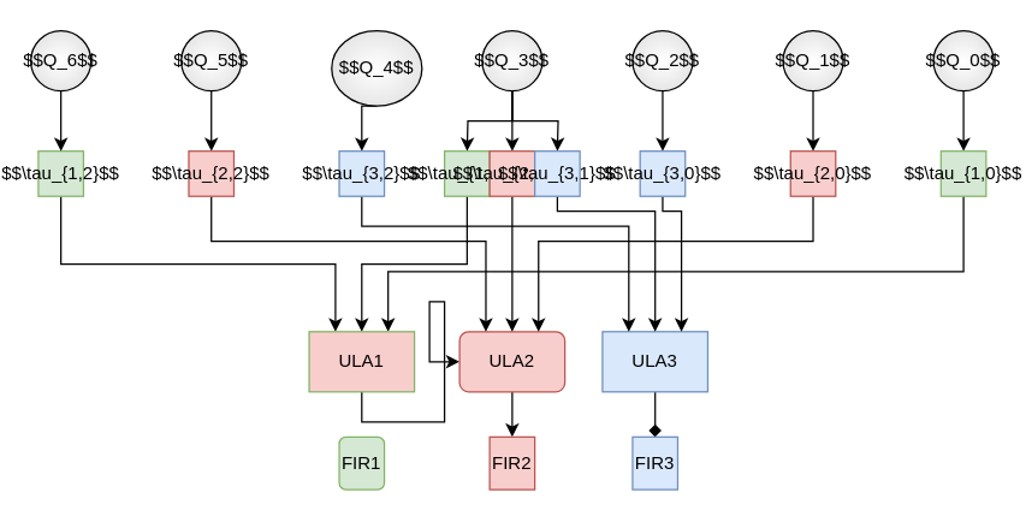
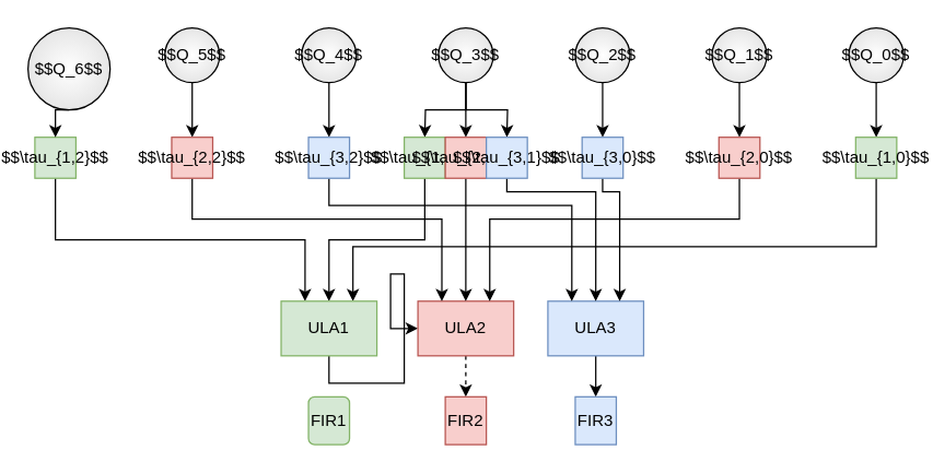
  <mxCell id="0" />
  <mxCell id="1" parent="0" />
  <mxCell id="2" style="edgeStyle=orthogonalEdgeStyle;rounded=0;orthogonalLoop=1;jettySize=auto;html=1;exitX=0.5;exitY=1;exitDx=0;exitDy=0;entryX=0.25;entryY=0;entryDx=0;entryDy=0;" parent="1" source="3" target="25" edge="1"><mxGeometry relative="1" as="geometry" /></mxCell>
  <mxCell id="3" value="$$\tau_{1,2}$$" style="rounded=0;whiteSpace=wrap;html=1;fillColor=#d5e8d4;strokeColor=#82b366;" parent="1" vertex="1"><mxGeometry x="25" y="100" width="30" height="30" as="geometry" /></mxCell>
  <mxCell id="4" style="edgeStyle=orthogonalEdgeStyle;rounded=0;orthogonalLoop=1;jettySize=auto;html=1;exitX=0.5;exitY=1;exitDx=0;exitDy=0;entryX=0.5;entryY=0;entryDx=0;entryDy=0;" parent="1" source="5" edge="1"><mxGeometry relative="1" as="geometry"><mxPoint x="40" y="100" as="targetPoint" /></mxGeometry></mxCell>
- <mxCell id="5" value="$$Q_6$$" style="ellipse;whiteSpace=wrap;html=1;aspect=fixed;gradientColor=#E6E6E6;gradientDirection=radial;" parent="1" vertex="1"><mxGeometry x="20" y="20" width="40" height="40" as="geometry" /></mxCell>
+ <mxCell id="5" value="$$Q_6$$" style="ellipse;whiteSpace=wrap;html=1;aspect=fixed;gradientColor=#E6E6E6;gradientDirection=radial;" parent="1" vertex="1"><mxGeometry x="20" y="20" width="60" height="60" as="geometry" /></mxCell>
  <mxCell id="6" style="edgeStyle=orthogonalEdgeStyle;rounded=0;orthogonalLoop=1;jettySize=auto;html=1;exitX=0.5;exitY=1;exitDx=0;exitDy=0;entryX=0.5;entryY=0;entryDx=0;entryDy=0;" parent="1" source="9" edge="1"><mxGeometry relative="1" as="geometry"><mxPoint x="340" y="100" as="targetPoint" /></mxGeometry></mxCell>
  <mxCell id="7" style="edgeStyle=orthogonalEdgeStyle;rounded=0;orthogonalLoop=1;jettySize=auto;html=1;exitX=0.5;exitY=1;exitDx=0;exitDy=0;entryX=0.5;entryY=0;entryDx=0;entryDy=0;" parent="1" source="9" edge="1"><mxGeometry relative="1" as="geometry"><mxPoint x="370" y="100" as="targetPoint" /></mxGeometry></mxCell>
  <mxCell id="8" style="edgeStyle=orthogonalEdgeStyle;rounded=0;orthogonalLoop=1;jettySize=auto;html=1;exitX=0.5;exitY=1;exitDx=0;exitDy=0;entryX=0.5;entryY=0;entryDx=0;entryDy=0;" parent="1" source="9" edge="1"><mxGeometry relative="1" as="geometry"><mxPoint x="310" y="100" as="targetPoint" /></mxGeometry></mxCell>
  <mxCell id="9" value="$$Q_3$$" style="ellipse;whiteSpace=wrap;html=1;aspect=fixed;gradientColor=#E6E6E6;gradientDirection=radial;" parent="1" vertex="1"><mxGeometry x="320" y="20" width="40" height="40" as="geometry" /></mxCell>
  <mxCell id="10" style="edgeStyle=orthogonalEdgeStyle;rounded=0;orthogonalLoop=1;jettySize=auto;html=1;exitX=0.5;exitY=1;exitDx=0;exitDy=0;entryX=0.5;entryY=0;entryDx=0;entryDy=0;" parent="1" source="11" edge="1"><mxGeometry relative="1" as="geometry"><mxPoint x="640" y="100" as="targetPoint" /></mxGeometry></mxCell>
  <mxCell id="11" value="$$Q_0$$" style="ellipse;whiteSpace=wrap;html=1;aspect=fixed;gradientColor=#E6E6E6;gradientDirection=radial;" parent="1" vertex="1"><mxGeometry x="620" y="20" width="40" height="40" as="geometry" /></mxCell>
  <mxCell id="12" style="edgeStyle=orthogonalEdgeStyle;rounded=0;orthogonalLoop=1;jettySize=auto;html=1;exitX=0.5;exitY=1;exitDx=0;exitDy=0;entryX=0.5;entryY=0;entryDx=0;entryDy=0;" parent="1" source="13" edge="1"><mxGeometry relative="1" as="geometry"><mxPoint x="140" y="100" as="targetPoint" /></mxGeometry></mxCell>
  <mxCell id="13" value="$$Q_5$$" style="ellipse;whiteSpace=wrap;html=1;aspect=fixed;gradientColor=#E6E6E6;gradientDirection=radial;" parent="1" vertex="1"><mxGeometry x="120" y="20" width="40" height="40" as="geometry" /></mxCell>
  <mxCell id="14" style="edgeStyle=orthogonalEdgeStyle;rounded=0;orthogonalLoop=1;jettySize=auto;html=1;exitX=0.5;exitY=1;exitDx=0;exitDy=0;entryX=0.5;entryY=0;entryDx=0;entryDy=0;" parent="1" source="15" edge="1"><mxGeometry relative="1" as="geometry"><mxPoint x="240" y="100" as="targetPoint" /></mxGeometry></mxCell>
- <mxCell id="15" value="$$Q_4$$" style="ellipse;whiteSpace=wrap;html=1;aspect=fixed;gradientColor=#E6E6E6;gradientDirection=radial;" parent="1" vertex="1"><mxGeometry x="220" y="20" width="60" height="50" as="geometry" /></mxCell>
+ <mxCell id="15" value="$$Q_4$$" style="ellipse;whiteSpace=wrap;html=1;aspect=fixed;gradientColor=#E6E6E6;gradientDirection=radial;" parent="1" vertex="1"><mxGeometry x="220" y="20" width="40" height="40" as="geometry" /></mxCell>
  <mxCell id="16" style="edgeStyle=orthogonalEdgeStyle;rounded=0;orthogonalLoop=1;jettySize=auto;html=1;exitX=0.5;exitY=1;exitDx=0;exitDy=0;entryX=0.5;entryY=0;entryDx=0;entryDy=0;" parent="1" source="17" edge="1"><mxGeometry relative="1" as="geometry"><mxPoint x="440" y="100" as="targetPoint" /></mxGeometry></mxCell>
  <mxCell id="17" value="$$Q_2$$" style="ellipse;whiteSpace=wrap;html=1;aspect=fixed;gradientColor=#E6E6E6;gradientDirection=radial;" parent="1" vertex="1"><mxGeometry x="420" y="20" width="40" height="40" as="geometry" /></mxCell>
  <mxCell id="18" style="edgeStyle=orthogonalEdgeStyle;rounded=0;orthogonalLoop=1;jettySize=auto;html=1;exitX=0.5;exitY=1;exitDx=0;exitDy=0;entryX=0.5;entryY=0;entryDx=0;entryDy=0;" parent="1" source="19" edge="1"><mxGeometry relative="1" as="geometry"><mxPoint x="540" y="100" as="targetPoint" /></mxGeometry></mxCell>
  <mxCell id="19" value="$$Q_1$$" style="ellipse;whiteSpace=wrap;html=1;aspect=fixed;gradientColor=#E6E6E6;gradientDirection=radial;" parent="1" vertex="1"><mxGeometry x="520" y="20" width="40" height="40" as="geometry" /></mxCell>
  <mxCell id="20" style="edgeStyle=orthogonalEdgeStyle;rounded=0;orthogonalLoop=1;jettySize=auto;html=1;exitX=0.5;exitY=1;exitDx=0;exitDy=0;entryX=0.5;entryY=0;entryDx=0;entryDy=0;" parent="1" source="21" target="25" edge="1"><mxGeometry relative="1" as="geometry" /></mxCell>
  <mxCell id="21" value="$$\tau_{1,1}$$" style="rounded=0;whiteSpace=wrap;html=1;fillColor=#d5e8d4;strokeColor=#82b366;" parent="1" vertex="1"><mxGeometry x="295" y="100" width="30" height="30" as="geometry" /></mxCell>
  <mxCell id="22" style="edgeStyle=orthogonalEdgeStyle;rounded=0;orthogonalLoop=1;jettySize=auto;html=1;exitX=0.5;exitY=1;exitDx=0;exitDy=0;entryX=0.75;entryY=0;entryDx=0;entryDy=0;" parent="1" source="23" target="25" edge="1"><mxGeometry relative="1" as="geometry"><Array as="points"><mxPoint x="640" y="180" /><mxPoint x="257" y="180" /></Array></mxGeometry></mxCell>
  <mxCell id="23" value="$$\tau_{1,0}$$" style="rounded=0;whiteSpace=wrap;html=1;fillColor=#d5e8d4;strokeColor=#82b366;" parent="1" vertex="1"><mxGeometry x="625" y="100" width="30" height="30" as="geometry" /></mxCell>
  <mxCell id="24" style="edgeStyle=orthogonalEdgeStyle;rounded=0;orthogonalLoop=1;jettySize=auto;html=1;exitX=0.5;exitY=1;exitDx=0;exitDy=0;" edge="1" parent="1" source="25" target="27"><mxGeometry relative="1" as="geometry" /></mxCell>
- <mxCell id="25" value="ULA1" style="rounded=0;whiteSpace=wrap;html=1;fillColor=#f8cecc;strokeColor=#82b366;" parent="1" vertex="1"><mxGeometry x="205" y="220" width="70" height="40" as="geometry" /></mxCell>
- <mxCell id="26" style="edgeStyle=orthogonalEdgeStyle;rounded=0;orthogonalLoop=1;jettySize=auto;html=1;exitX=0.5;exitY=1;exitDx=0;exitDy=0;entryX=0.5;entryY=0;entryDx=0;entryDy=0;" edge="1" parent="1" source="27" target="43"><mxGeometry relative="1" as="geometry" /></mxCell>
- <mxCell id="27" value="ULA2" style="whiteSpace=wrap;html=1;fillColor=#f8cecc;strokeColor=#b85450;rounded=1;" parent="1" vertex="1"><mxGeometry x="305" y="220" width="70" height="40" as="geometry" /></mxCell>
- <mxCell id="28" style="edgeStyle=orthogonalEdgeStyle;rounded=0;orthogonalLoop=1;jettySize=auto;html=1;exitX=0.5;exitY=1;exitDx=0;exitDy=0;entryX=0.5;entryY=0;entryDx=0;entryDy=0;endArrow=diamond;" edge="1" parent="1" source="29" target="44"><mxGeometry relative="1" as="geometry" /></mxCell>
+ <mxCell id="25" value="ULA1" style="rounded=0;whiteSpace=wrap;html=1;fillColor=#d5e8d4;strokeColor=#82b366;" parent="1" vertex="1"><mxGeometry x="205" y="220" width="70" height="40" as="geometry" /></mxCell>
+ <mxCell id="26" style="edgeStyle=orthogonalEdgeStyle;rounded=0;orthogonalLoop=1;jettySize=auto;html=1;exitX=0.5;exitY=1;exitDx=0;exitDy=0;entryX=0.5;entryY=0;entryDx=0;entryDy=0;dashed=1;" edge="1" parent="1" source="27" target="43"><mxGeometry relative="1" as="geometry" /></mxCell>
+ <mxCell id="27" value="ULA2" style="rounded=0;whiteSpace=wrap;html=1;fillColor=#f8cecc;strokeColor=#b85450;" parent="1" vertex="1"><mxGeometry x="305" y="220" width="70" height="40" as="geometry" /></mxCell>
+ <mxCell id="28" style="edgeStyle=orthogonalEdgeStyle;rounded=0;orthogonalLoop=1;jettySize=auto;html=1;exitX=0.5;exitY=1;exitDx=0;exitDy=0;entryX=0.5;entryY=0;entryDx=0;entryDy=0;" edge="1" parent="1" source="29" target="44"><mxGeometry relative="1" as="geometry" /></mxCell>
  <mxCell id="29" value="ULA3" style="rounded=0;whiteSpace=wrap;html=1;fillColor=#dae8fc;strokeColor=#6c8ebf;" parent="1" vertex="1"><mxGeometry x="400" y="220" width="70" height="40" as="geometry" /></mxCell>
  <mxCell id="30" style="edgeStyle=orthogonalEdgeStyle;rounded=0;orthogonalLoop=1;jettySize=auto;html=1;exitX=0.5;exitY=1;exitDx=0;exitDy=0;entryX=0.25;entryY=0;entryDx=0;entryDy=0;" parent="1" source="31" target="27" edge="1"><mxGeometry relative="1" as="geometry"><Array as="points"><mxPoint x="140" y="160" /><mxPoint x="323" y="160" /></Array></mxGeometry></mxCell>
  <mxCell id="31" value="$$\tau_{2,2}$$" style="rounded=0;whiteSpace=wrap;html=1;fillColor=#f8cecc;strokeColor=#b85450;" parent="1" vertex="1"><mxGeometry x="125" y="100" width="30" height="30" as="geometry" /></mxCell>
  <mxCell id="32" style="edgeStyle=orthogonalEdgeStyle;rounded=0;orthogonalLoop=1;jettySize=auto;html=1;exitX=0.5;exitY=1;exitDx=0;exitDy=0;entryX=0.5;entryY=0;entryDx=0;entryDy=0;" parent="1" source="33" target="27" edge="1"><mxGeometry relative="1" as="geometry" /></mxCell>
  <mxCell id="33" value="$$\tau_{2,1}$$" style="rounded=0;whiteSpace=wrap;html=1;fillColor=#f8cecc;strokeColor=#b85450;" parent="1" vertex="1"><mxGeometry x="325" y="100" width="30" height="30" as="geometry" /></mxCell>
  <mxCell id="34" style="edgeStyle=orthogonalEdgeStyle;rounded=0;orthogonalLoop=1;jettySize=auto;html=1;exitX=0.5;exitY=1;exitDx=0;exitDy=0;entryX=0.5;entryY=0;entryDx=0;entryDy=0;" parent="1" source="35" target="29" edge="1"><mxGeometry relative="1" as="geometry"><Array as="points"><mxPoint x="370" y="140" /><mxPoint x="435" y="140" /></Array></mxGeometry></mxCell>
  <mxCell id="35" value="$$\tau_{3,1}$$" style="rounded=0;whiteSpace=wrap;html=1;fillColor=#dae8fc;strokeColor=#6c8ebf;" parent="1" vertex="1"><mxGeometry x="355" y="100" width="30" height="30" as="geometry" /></mxCell>
  <mxCell id="36" style="edgeStyle=orthogonalEdgeStyle;rounded=0;orthogonalLoop=1;jettySize=auto;html=1;exitX=0.5;exitY=1;exitDx=0;exitDy=0;entryX=0.25;entryY=0;entryDx=0;entryDy=0;" parent="1" source="37" target="29" edge="1"><mxGeometry relative="1" as="geometry"><Array as="points"><mxPoint x="240" y="150" /><mxPoint x="417" y="150" /></Array></mxGeometry></mxCell>
  <mxCell id="37" value="$$\tau_{3,2}$$" style="rounded=0;whiteSpace=wrap;html=1;fillColor=#dae8fc;strokeColor=#6c8ebf;" parent="1" vertex="1"><mxGeometry x="225" y="100" width="30" height="30" as="geometry" /></mxCell>
  <mxCell id="38" style="edgeStyle=orthogonalEdgeStyle;rounded=0;orthogonalLoop=1;jettySize=auto;html=1;exitX=0.5;exitY=1;exitDx=0;exitDy=0;entryX=0.75;entryY=0;entryDx=0;entryDy=0;" parent="1" source="39" target="29" edge="1"><mxGeometry relative="1" as="geometry"><Array as="points"><mxPoint x="440" y="140" /><mxPoint x="453" y="140" /></Array></mxGeometry></mxCell>
  <mxCell id="39" value="$$\tau_{3,0}$$" style="rounded=0;whiteSpace=wrap;html=1;fillColor=#dae8fc;strokeColor=#6c8ebf;" parent="1" vertex="1"><mxGeometry x="425" y="100" width="30" height="30" as="geometry" /></mxCell>
  <mxCell id="40" style="edgeStyle=orthogonalEdgeStyle;rounded=0;orthogonalLoop=1;jettySize=auto;html=1;exitX=0.5;exitY=1;exitDx=0;exitDy=0;entryX=0.75;entryY=0;entryDx=0;entryDy=0;" parent="1" source="41" target="27" edge="1"><mxGeometry relative="1" as="geometry"><Array as="points"><mxPoint x="540" y="160" /><mxPoint x="358" y="160" /></Array></mxGeometry></mxCell>
  <mxCell id="41" value="$$\tau_{2,0}$$" style="rounded=0;whiteSpace=wrap;html=1;fillColor=#f8cecc;strokeColor=#b85450;" parent="1" vertex="1"><mxGeometry x="525" y="100" width="30" height="30" as="geometry" /></mxCell>
  <mxCell id="42" value="FIR1" style="whiteSpace=wrap;html=1;fillColor=#d5e8d4;strokeColor=#82b366;rounded=1;" vertex="1" parent="1"><mxGeometry x="225" y="290" width="30" height="35" as="geometry" /></mxCell>
  <mxCell id="43" value="FIR2" style="rounded=0;whiteSpace=wrap;html=1;fillColor=#f8cecc;strokeColor=#b85450;" vertex="1" parent="1"><mxGeometry x="325" y="290" width="30" height="35" as="geometry" /></mxCell>
  <mxCell id="44" value="FIR3" style="rounded=0;whiteSpace=wrap;html=1;fillColor=#dae8fc;strokeColor=#6c8ebf;" vertex="1" parent="1"><mxGeometry x="420" y="290" width="30" height="35" as="geometry" /></mxCell>
